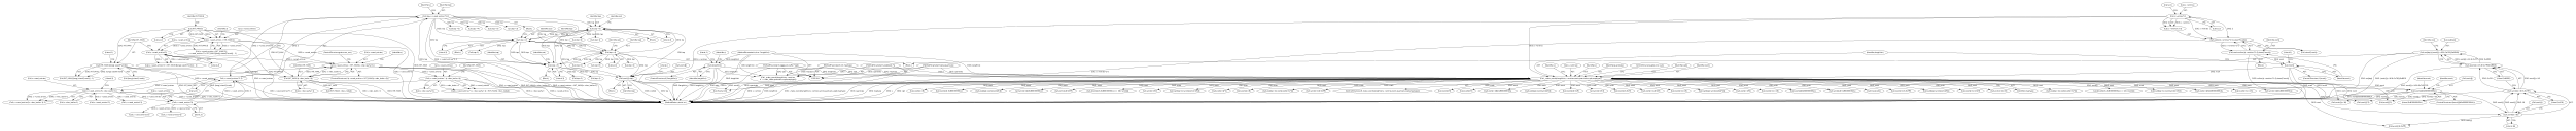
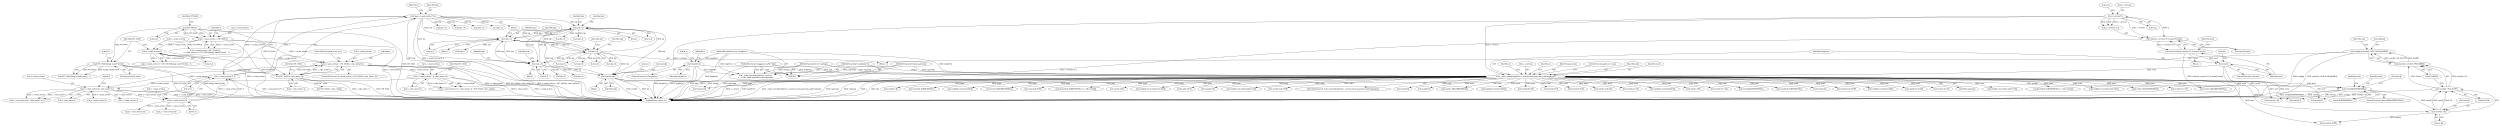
  digraph {
    fontname=Nunito
    node [fontname=Nunito]
    edge [fontname=Nunito]
    n1 [label="(Call,out[top]=(work[i]>>16 & 0x7fff)|0x8000)"]
    n2 [label="(Call,(work[i]>>16 & 0x7fff)|0x8000)"]
    n3 [label="(Block,)"]
    n4 [label="(MethodReturn,static int)"]
    n5 [label="(Literal,0x8000)"]
    n6 [label="(Call,work[i]>>16 & 0x7fff)"]
    n7 [label="(Literal,0x7fff)"]
    n8 [label="(Call,work[i]>>16)"]
    n9 [label="(Literal,16)"]
    n10 [label="(Call,work[i] & 0xffff)"]
    n11 [label="(Call,work[i]&0x80000000UL)"]
    n12 [label="(Call,work[i]>>16)"]
    n13 [label="(Call,work[i]*2)"]
    n14 [label="(Literal,0x80000000UL)"]
    n15 [label="(ControlStructure,if(work[i]&0x80000000UL))"]
    n16 [label="(Call,work[i]*2)"]
    n17 [label="(Call,work[i]=top)"]
    n18 [label="(Call,free(work))"]
    n19 [label="(Block,)"]
    n20 [label="(Identifier,top)"]
    n21 [label="(Call,top-=3)"]
    n22 [label="(Call,top-=2)"]
    n23 [label="(Call,top-=4)"]
    n24 [label="(Call,top-=3)"]
    n25 [label="(Call,top+2)"]
    n26 [label="(Call,top+1)"]
    n27 [label="(Block,)"]
    n28 [label="(Literal,3)"]
    n29 [label="(Literal,2)"]
    n30 [label="(Block,)"]
    n31 [label="(Call,top+1)"]
    n32 [label="(Call,top+1)"]
    n33 [label="(Call,top+2)"]
    n34 [label="(Call,top+3)"]
    n35 [label="(Literal,4)"]
    n36 [label="(Block,)"]
    n37 [label="(Call,top+2)"]
    n38 [label="(Call,top+1)"]
    n39 [label="(Literal,3)"]
    n40 [label="(Call,top=s->used_entries*3-2)"]
    n41 [label="(Call,s->used_entries*3-2)"]
    n42 [label="(Call,top-=3)"]
    n43 [label="(Call,top-=4)"]
    n44 [label="(Call,top-=3)"]
    n45 [label="(Call,top-=2)"]
    n46 [label="(Block,)"]
    n47 [label="(Literal,2)"]
    n48 [label="(Call,s->used_entries*3)"]
    n49 [label="(Call,s->used_entries*2)"]
    n50 [label="(Call,s->used_entries*2)"]
    n51 [label="(Literal,3)"]
    n52 [label="(Call,s->used_entries*(s->dec_leafw+1))"]
    n53 [label="(Call,s->used_entries*2)"]
    n54 [label="(Call,s->used_entries*2)"]
    n55 [label="(Call,s->used_entries*(s->dec_leafw+1)-2)"]
    n56 [label="(Call,s->dec_leafw+1)"]
    n57 [label="(Call,s->used_entries > INT_MAX/(s->dec_leafw+1))"]
    n58 [label="(Call,INT_MAX/(s->dec_leafw+1))"]
    n59 [label="(Call,s->used_entries * (s->dec_leafw+1))"]
    n60 [label="(ControlStructure,if (s->used_entries > INT_MAX/(s->dec_leafw+1)))"]
    n61 [label="(Call,s->dec_leafw+1)"]
    n62 [label="(Call,INT_MAX/s->dec_nodeb)"]
    n63 [label="(Call,s->dec_leafw+1)"]
    n64 [label="(Call,s->used_entries * (s->dec_leafw+1) > INT_MAX/s->dec_nodeb)"]
    n65 [label="(Call,s->used_entries > INT_MAX/2)"]
    n66 [label="(Call,s->used_entries*2)"]
    n67 [label="(Call,s->used_entries > INT_MAX/2 ||\n      s->used_entries*2 > INT_MAX/((long) sizeof(*work)) - 1)"]
    n68 [label="(Call,INT_MAX/2)"]
    n69 [label="(Call,INT_MAX/((long) sizeof(*work)))"]
    n70 [label="(Literal,2)"]
    n71 [label="(Literal,2)"]
    n72 [label="(Call,s->used_entries*2 > INT_MAX/((long) sizeof(*work)) - 1)"]
    n73 [label="(Call,(long) sizeof(*work))"]
    n74 [label="(Call,INT_MAX/((long) sizeof(*work)) - 1)"]
    n75 [label="(Call,_make_words(lengthlist,s->entries,work,quantvals,s,opb,maptype))"]
    n76 [label="(Call,work[i]>>8)"]
    n77 [label="(Call,work[i] & 0x80000000UL)"]
    n78 [label="(Call,out[top]=work[work[i]*2])"]
    n79 [label="(Call,work[i+1]&0x80000000UL)"]
    n80 [label="(Call,work[i] & 0xffff)"]
    n81 [label="(Call,((work[i] & 0x80000000UL) >> 16) | work[i])"]
    n82 [label="(Call,work[i+1]*2)"]
    n83 [label="(Call,out[top+1]=work[work[i+1]*2])"]
    n84 [label="(Call,work[i+1]*2)"]
    n85 [label="(Call,work[i]>>8)"]
    n86 [label="(Call,out[top+1]=work[work[i+1]*2])"]
    n87 [label="(Call,work[i+1] & 0xffff)"]
    n88 [label="(ControlStructure,if(_make_words(lengthlist,s->entries,work,quantvals,s,opb,maptype)))"]
    n89 [label="(Call,work[i]*2)"]
    n90 [label="(Call,work[i]*2)"]
    n91 [label="(Call,work[i+1]&0x80000000UL)"]
    n92 [label="(Call,out[top]=work[work[i]*2])"]
    n93 [label="(Call,work[i] & 0xff)"]
    n94 [label="(Call,work[i+1]*2)"]
    n95 [label="(Call,work[i] & 0xff)"]
    n96 [label="(Call,work[i+1] & 0xff)"]
    n97 [label="(Call,work[i+1]>>8)"]
    n98 [label="(Call,out[top]=work[work[i]*2])"]
    n99 [label="(Call,work[i+1]*2)"]
    n100 [label="(Call,work[i+1]>>16)"]
    n101 [label="(Call,work[i]&0x80000000UL)"]
    n102 [label="(Call,work[i] & 0x80000000UL)"]
    n103 [label="(Call,free(work))"]
    n104 [label="(Call,work[i+1] & 0xffff)"]
    n105 [label="(Call,out[top]=work[work[i]*2])"]
    n106 [label="(Call,work[i+1] & 0xff)"]
    n107 [label="(Call,work[i+1]>>8)"]
    n108 [label="(Identifier,maptype)"]
    n109 [label="(Call,out[top+1]=work[work[i+1]*2])"]
    n110 [label="(Call,((work[i] & 0x80000000UL) >> 24) | work[i])"]
    n111 [label="(Call,out[top+1]=work[work[i+1]*2])"]
    n112 [label="(Call,work[i+1]&0x80000000UL)"]
    n113 [label="(Call,work[i+1]>>16)"]
    n114 [label="(Call,work[i+1]&0x80000000UL)"]
    n115 [label="(Call,!lengthlist)"]
    n116 [label="(Identifier,lengthlist)"]
    n117 [label="(Call,_make_words(lengthlist,s->entries,\n\t\t   s->dec_table,quantvals,s,opb,maptype))"]
    n118 [label="(ControlStructure,if (!lengthlist))"]
    n119 [label="(MethodParameterIn,char *lengthlist)"]
    1000104
    n121 [label="(Call,s->entries*2)"]
    n122 [label="(Call,calloc((s->entries*2+1),sizeof(*work)))"]
    n123 [label="(Literal,2)"]
    n124 [label="(Call,s->entries*2+1)"]
    n125 [label="(Call,work=calloc((s->entries*2+1),sizeof(*work)))"]
    n126 [label="(Call,sizeof(*work))"]
    n127 [label="(Call,!work)"]
    n128 [label="(ControlStructure,if (!work))"]
    n129 [label="(Identifier,work)"]
    n130 [label="(Block,)"]
    n131 [label="(MethodParameterIn,long quantvals)"]
    n132 [label="(MethodParameterIn,codebook *s)"]
    n133 [label="(MethodParameterIn,oggpack_buffer *opb)"]
    n134 [label="(MethodParameterIn,int maptype)"]
    n135 [label="(Identifier,INT_MAX)"]
    n136 [label="(Identifier,s)"]
    n137 [label="(Identifier,s)"]
    n138 [label="(Call,s->used_entries)"]
    n139 [label="(Identifier,out)"]
    n140 [label="(Call,out[top])"]
    n141 [label="(Literal,i)"]
    n142 [label="(Identifier,INT_MAX)"]
    n143 [label="(ControlStructure,goto error_out;)"]
    n144 [label="(Identifier,INT_MAX)"]
    n145 [label="(Literal,1)"]
    n146 [label="(Identifier,out)"]
    n147 [label="(Identifier,out)"]
    n148 [label="(Identifier,work)"]
    n149 [label="(Call,s->used_entries)"]
    n150 [label="(Call,s->entries)"]
    n151 [label="(Identifier,s)"]
    n152 [label="(Literal,1)"]
    n153 [label="(Call,s->used_entries)"]
    n154 [label="(Identifier,s)"]
    n155 [label="(Identifier,quantvals)"]
    n156 [label="(Call,s->used_entries)"]
    n157 [label="(Identifier,top)"]
    n158 [label="(Identifier,top)"]
    n159 [label="(Literal,1)"]
    n160 [label="(Identifier,out)"]
    n161 [label="(Identifier,lengthlist)"]
    n162 [label="(Call,s->used_entries)"]
    n163 [label="(Identifier,work)"]
    n164 [label="(Identifier,s)"]
    n165 [label="(Call,work[i])"]
    n166 [label="(Call,s->entries)"]
    n167 [label="(Literal,2)"]
    n168 [label="(Call,s->used_entries)"]
    n169 [label="(Identifier,top)"]
    n170 [label="(Identifier,work)"]
    n171 [label="(ControlStructure,goto error_out;)"]
    n172 [label="(Identifier,opb)"]
    n173 [label="(Identifier,top)"]
    n174 [label="(Identifier,INT_MAX)"]
    n175 [label="(Call,work[i])"]
    n176 [label="(Call,work[i])"]
    n177 [label="(Identifier,out)"]
    n178 [label="(Identifier,top)"]
    n179 [label="(Identifier,s)"]
    n180 [label="(Identifier,work)"]
    n181 [label="(Literal,1)"]
    n1 -> n2 [label="CFG: "]
    n1 -> n3 [label="AST: "]
    n1 -> n4 [label="DDG: out[top]"]
    n1 -> n4 [label="DDG: (work[i]>>16 & 0x7fff)|0x8000"]
    n2 -> n1 [label="AST: "]
    n2 -> n1 [label="DDG: work[i]>>16 & 0x7fff"]
    n2 -> n1 [label="DDG: 0x8000"]
-   n2 -> n4 [label="DDG: work[i]>>16 & 0x7fff"]
    n2 -> n5 [label="CFG: "]
    n5 -> n2 [label="AST: "]
    n5 -> n6 [label="CFG: "]
    n6 -> n2 [label="AST: "]
    n6 -> n2 [label="DDG: work[i]>>16"]
    n6 -> n2 [label="DDG: 0x7fff"]
    n6 -> n4 [label="DDG: work[i]>>16"]
    n6 -> n7 [label="CFG: "]
    n7 -> n6 [label="AST: "]
    n7 -> n8 [label="CFG: "]
    n8 -> n6 [label="AST: "]
    n8 -> n6 [label="DDG: work[i]"]
    n8 -> n6 [label="DDG: 16"]
    n8 -> n9 [label="CFG: "]
    n8 -> n10 [label="DDG: work[i]"]
    n9 -> n8 [label="AST: "]
    n11 -> n4 [label="DDG: work[i]&0x80000000UL"]
    n11 -> n8 [label="DDG: work[i]"]
    n11 -> n12 [label="DDG: work[i]"]
    n11 -> n13 [label="DDG: work[i]"]
    n11 -> n14 [label="CFG: "]
    n11 -> n15 [label="AST: "]
    n11 -> n16 [label="DDG: work[i]"]
    n14 -> n11 [label="AST: "]
    n17 -> n4 [label="DDG: work[i]"]
    n17 -> n4 [label="DDG: top"]
    n17 -> n11 [label="DDG: work[i]"]
    n17 -> n18 [label="DDG: work[i]"]
    n17 -> n19 [label="AST: "]
    n17 -> n20 [label="CFG: "]
    n20 -> n17 [label="AST: "]
    n21 -> n17 [label="DDG: top"]
    n21 -> n22 [label="DDG: top"]
    n21 -> n23 [label="DDG: top"]
    n21 -> n24 [label="DDG: top"]
    n21 -> n25 [label="DDG: top"]
    n21 -> n26 [label="DDG: top"]
    n21 -> n27 [label="AST: "]
    n21 -> n28 [label="CFG: "]
    n22 -> n17 [label="DDG: top"]
    n22 -> n21 [label="DDG: top"]
    n22 -> n23 [label="DDG: top"]
    n22 -> n24 [label="DDG: top"]
    n22 -> n29 [label="CFG: "]
    n22 -> n30 [label="AST: "]
    n22 -> n31 [label="DDG: top"]
    n23 -> n3 [label="AST: "]
    n23 -> n17 [label="DDG: top"]
    n23 -> n21 [label="DDG: top"]
    n23 -> n22 [label="DDG: top"]
    n23 -> n24 [label="DDG: top"]
    n23 -> n32 [label="DDG: top"]
    n23 -> n33 [label="DDG: top"]
    n23 -> n34 [label="DDG: top"]
    n23 -> n35 [label="CFG: "]
    n24 -> n17 [label="DDG: top"]
    n24 -> n21 [label="DDG: top"]
    n24 -> n22 [label="DDG: top"]
    n24 -> n23 [label="DDG: top"]
    n24 -> n36 [label="AST: "]
    n24 -> n37 [label="DDG: top"]
    n24 -> n38 [label="DDG: top"]
    n24 -> n39 [label="CFG: "]
    n28 -> n21 [label="AST: "]
    n29 -> n22 [label="AST: "]
    n35 -> n23 [label="AST: "]
    n39 -> n24 [label="AST: "]
    n40 -> n4 [label="DDG: top"]
    n40 -> n4 [label="DDG: s->used_entries*3-2"]
    n40 -> n21 [label="DDG: top"]
    n40 -> n22 [label="DDG: top"]
    n40 -> n23 [label="DDG: top"]
    n40 -> n24 [label="DDG: top"]
    n40 -> n41 [label="CFG: "]
    n40 -> n42 [label="DDG: top"]
    n40 -> n43 [label="DDG: top"]
    n40 -> n44 [label="DDG: top"]
    n40 -> n45 [label="DDG: top"]
    n40 -> n46 [label="AST: "]
    n41 -> n4 [label="DDG: s->used_entries*3"]
    n41 -> n40 [label="AST: "]
    n41 -> n40 [label="DDG: s->used_entries*3"]
    n41 -> n40 [label="DDG: 2"]
    n41 -> n47 [label="CFG: "]
    n47 -> n41 [label="AST: "]
    n47 -> n48 [label="CFG: "]
    n48 -> n41 [label="AST: "]
    n48 -> n41 [label="DDG: s->used_entries"]
    n48 -> n41 [label="DDG: 3"]
    n48 -> n49 [label="DDG: s->used_entries"]
    n48 -> n50 [label="DDG: s->used_entries"]
    n48 -> n51 [label="CFG: "]
    n51 -> n48 [label="AST: "]
    n52 -> n4 [label="DDG: s->used_entries"]
    n52 -> n4 [label="DDG: s->dec_leafw+1"]
    n52 -> n48 [label="DDG: s->used_entries"]
    n52 -> n53 [label="DDG: s->used_entries"]
    n52 -> n54 [label="DDG: s->used_entries"]
    n52 -> n55 [label="AST: "]
    n52 -> n55 [label="DDG: s->used_entries"]
    n52 -> n55 [label="DDG: s->dec_leafw+1"]
    n52 -> n56 [label="CFG: "]
    n56 -> n52 [label="AST: "]
    n57 -> n4 [label="DDG: s->used_entries"]
    n57 -> n4 [label="DDG: INT_MAX/(s->dec_leafw+1)"]
    n57 -> n4 [label="DDG: s->used_entries > INT_MAX/(s->dec_leafw+1)"]
    n57 -> n52 [label="DDG: s->used_entries"]
    n57 -> n58 [label="CFG: "]
    n57 -> n59 [label="DDG: s->used_entries"]
    n57 -> n60 [label="AST: "]
    n58 -> n4 [label="DDG: INT_MAX"]
    n58 -> n4 [label="DDG: s->dec_leafw+1"]
    n58 -> n57 [label="AST: "]
    n58 -> n57 [label="DDG: INT_MAX"]
    n58 -> n57 [label="DDG: s->dec_leafw+1"]
    n58 -> n61 [label="CFG: "]
    n58 -> n62 [label="DDG: INT_MAX"]
    n59 -> n4 [label="DDG: s->dec_leafw+1"]
    n59 -> n4 [label="DDG: s->used_entries"]
    n59 -> n52 [label="DDG: s->used_entries"]
    n59 -> n63 [label="CFG: "]
    n59 -> n64 [label="AST: "]
    n59 -> n64 [label="DDG: s->used_entries"]
    n59 -> n64 [label="DDG: s->dec_leafw+1"]
    n61 -> n58 [label="AST: "]
    n63 -> n59 [label="AST: "]
    n65 -> n4 [label="DDG: s->used_entries"]
    n65 -> n4 [label="DDG: INT_MAX/2"]
    n65 -> n57 [label="DDG: s->used_entries"]
    n65 -> n66 [label="DDG: s->used_entries"]
    n65 -> n67 [label="AST: "]
    n65 -> n67 [label="DDG: s->used_entries"]
    n65 -> n67 [label="DDG: INT_MAX/2"]
    n66 -> n4 [label="DDG: s->used_entries"]
    n66 -> n57 [label="DDG: s->used_entries"]
    n66 -> n71 [label="CFG: "]
    n66 -> n72 [label="AST: "]
    n66 -> n72 [label="DDG: s->used_entries"]
    n66 -> n72 [label="DDG: 2"]
    n67 -> n65 [label="CFG: "]
    n68 -> n4 [label="DDG: INT_MAX"]
    n68 -> n58 [label="DDG: INT_MAX"]
    n68 -> n65 [label="AST: "]
    n68 -> n65 [label="DDG: INT_MAX"]
    n68 -> n65 [label="DDG: 2"]
    n68 -> n69 [label="DDG: INT_MAX"]
    n68 -> n70 [label="CFG: "]
    n69 -> n4 [label="DDG: INT_MAX"]
    n69 -> n4 [label="DDG: (long) sizeof(*work)"]
    n69 -> n58 [label="DDG: maptype"]
    n69 -> n73 [label="CFG: "]
    n69 -> n74 [label="AST: "]
    n69 -> n74 [label="DDG: INT_MAX"]
    n69 -> n74 [label="DDG: (long) sizeof(*work)"]
    n70 -> n68 [label="AST: "]
    n71 -> n66 [label="AST: "]
    n73 -> n69 [label="AST: "]
    n75 -> n4 [label="DDG: _make_words(lengthlist,s->entries,work,quantvals,s,opb,maptype)"]
    n75 -> n4 [label="DDG: quantvals"]
    n75 -> n4 [label="DDG: maptype"]
    n75 -> n4 [label="DDG: s"]
    n75 -> n4 [label="DDG: opb"]
    n75 -> n4 [label="DDG: s->entries"]
    n75 -> n4 [label="DDG: lengthlist"]
    n75 -> n8 [label="DDG: work"]
    n75 -> n10 [label="DDG: work"]
    n75 -> n11 [label="DDG: work"]
    n75 -> n12 [label="DDG: work"]
    n75 -> n13 [label="DDG: work"]
    n75 -> n16 [label="DDG: work"]
    n75 -> n18 [label="DDG: work"]
    n75 -> n76 [label="DDG: work"]
    n75 -> n77 [label="DDG: work"]
    n75 -> n78 [label="DDG: work"]
    n75 -> n79 [label="DDG: work"]
    n75 -> n80 [label="DDG: work"]
    n75 -> n81 [label="DDG: work"]
    n75 -> n82 [label="DDG: work"]
    n75 -> n83 [label="DDG: work"]
    n75 -> n84 [label="DDG: work"]
    n75 -> n85 [label="DDG: work"]
    n75 -> n86 [label="DDG: work"]
    n75 -> n87 [label="DDG: work"]
    n75 -> n88 [label="AST: "]
    n75 -> n89 [label="DDG: work"]
    n75 -> n90 [label="DDG: work"]
    n75 -> n91 [label="DDG: work"]
    n75 -> n92 [label="DDG: work"]
    n75 -> n93 [label="DDG: work"]
    n75 -> n94 [label="DDG: work"]
    n75 -> n95 [label="DDG: work"]
    n75 -> n96 [label="DDG: work"]
    n75 -> n97 [label="DDG: work"]
    n75 -> n98 [label="DDG: work"]
    n75 -> n99 [label="DDG: work"]
    n75 -> n100 [label="DDG: work"]
    n75 -> n101 [label="DDG: work"]
    n75 -> n102 [label="DDG: work"]
    n75 -> n103 [label="DDG: work"]
    n75 -> n104 [label="DDG: work"]
    n75 -> n105 [label="DDG: work"]
    n75 -> n106 [label="DDG: work"]
    n75 -> n107 [label="DDG: work"]
    n75 -> n108 [label="CFG: "]
    n75 -> n109 [label="DDG: work"]
    n75 -> n110 [label="DDG: work"]
    n75 -> n111 [label="DDG: work"]
    n75 -> n112 [label="DDG: work"]
    n75 -> n113 [label="DDG: work"]
    n75 -> n114 [label="DDG: work"]
    n108 -> n75 [label="AST: "]
    n115 -> n4 [label="DDG: !lengthlist"]
    n115 -> n4 [label="DDG: lengthlist"]
    n115 -> n75 [label="DDG: lengthlist"]
    n115 -> n116 [label="CFG: "]
    n115 -> n117 [label="DDG: lengthlist"]
    n115 -> n118 [label="AST: "]
    n116 -> n115 [label="AST: "]
    n119 -> n4 [label="DDG: lengthlist"]
    n119 -> n75 [label="DDG: lengthlist"]
    n119 -> n115 [label="DDG: lengthlist"]
    n119 -> n117 [label="DDG: lengthlist"]
    n119 -> 1000104 [label="AST: "]
    n121 -> n4 [label="DDG: s->entries"]
    n121 -> n75 [label="DDG: s->entries"]
    n121 -> n122 [label="DDG: s->entries"]
    n121 -> n122 [label="DDG: 2"]
    n121 -> n123 [label="CFG: "]
    n121 -> n124 [label="AST: "]
    n121 -> n124 [label="DDG: s->entries"]
    n121 -> n124 [label="DDG: 2"]
    n122 -> n4 [label="DDG: s->entries*2+1"]
    n122 -> n125 [label="AST: "]
    n122 -> n125 [label="DDG: s->entries*2+1"]
    n122 -> n126 [label="CFG: "]
    n123 -> n121 [label="AST: "]
    n124 -> n122 [label="AST: "]
    n125 -> n4 [label="DDG: calloc((s->entries*2+1),sizeof(*work))"]
    n125 -> n122 [label="CFG: "]
    n125 -> n127 [label="DDG: work"]
    n125 -> n130 [label="AST: "]
    n126 -> n122 [label="AST: "]
    n127 -> n4 [label="DDG: work"]
    n127 -> n4 [label="DDG: !work"]
    n127 -> n75 [label="DDG: work"]
    n127 -> n128 [label="AST: "]
    n127 -> n129 [label="CFG: "]
    n129 -> n125 [label="CFG: "]
    n129 -> n127 [label="AST: "]
    n131 -> n4 [label="DDG: quantvals"]
    n131 -> n75 [label="DDG: quantvals"]
    n131 -> n117 [label="DDG: quantvals"]
    n131 -> 1000104 [label="AST: "]
    n132 -> n4 [label="DDG: s"]
    n132 -> n75 [label="DDG: s"]
    n132 -> n117 [label="DDG: s"]
    n132 -> 1000104 [label="AST: "]
    n133 -> n4 [label="DDG: opb"]
    n133 -> n75 [label="DDG: opb"]
    n133 -> n117 [label="DDG: opb"]
    n133 -> 1000104 [label="AST: "]
    n134 -> n75 [label="DDG: maptype"]
    n134 -> n117 [label="DDG: maptype"]
    n134 -> 1000104 [label="AST: "]
    n135 -> n58 [label="AST: "]
    n136 -> n75 [label="CFG: "]
    n137 -> n65 [label="CFG: "]
    n138 -> n59 [label="AST: "]
    n139 -> n22 [label="CFG: "]
    n140 -> n1 [label="AST: "]
    n141 -> n17 [label="CFG: "]
    n142 -> n59 [label="CFG: "]
    n143 -> n57 [label="CFG: "]
    n144 -> n68 [label="AST: "]
    n145 -> n69 [label="CFG: "]
    n146 -> n23 [label="CFG: "]
    n147 -> n1 [label="CFG: "]
    n148 -> n11 [label="CFG: "]
    n149 -> n65 [label="AST: "]
    n150 -> n75 [label="AST: "]
    n151 -> n75 [label="AST: "]
    n152 -> n115 [label="CFG: "]
    n153 -> n48 [label="AST: "]
    n154 -> n40 [label="CFG: "]
    n155 -> n75 [label="AST: "]
    n156 -> n52 [label="AST: "]
    n157 -> n21 [label="AST: "]
    n158 -> n22 [label="AST: "]
    n159 -> n121 [label="CFG: "]
    n160 -> n24 [label="CFG: "]
    n161 -> n75 [label="AST: "]
    n161 -> n127 [label="CFG: "]
    n162 -> n66 [label="AST: "]
    n163 -> n11 [label="CFG: "]
    n164 -> n115 [label="CFG: "]
    n165 -> n11 [label="AST: "]
    n166 -> n121 [label="AST: "]
    n167 -> n52 [label="CFG: "]
    n168 -> n57 [label="AST: "]
    n169 -> n23 [label="AST: "]
    n170 -> n125 [label="AST: "]
    n171 -> n75 [label="CFG: "]
    n172 -> n75 [label="AST: "]
    n173 -> n24 [label="AST: "]
    n174 -> n66 [label="CFG: "]
    n174 -> n69 [label="AST: "]
    n175 -> n17 [label="AST: "]
    n176 -> n8 [label="AST: "]
    n177 -> n21 [label="CFG: "]
    n178 -> n40 [label="AST: "]
    n179 -> n57 [label="CFG: "]
    n180 -> n75 [label="AST: "]
    n181 -> n127 [label="CFG: "]
  }
